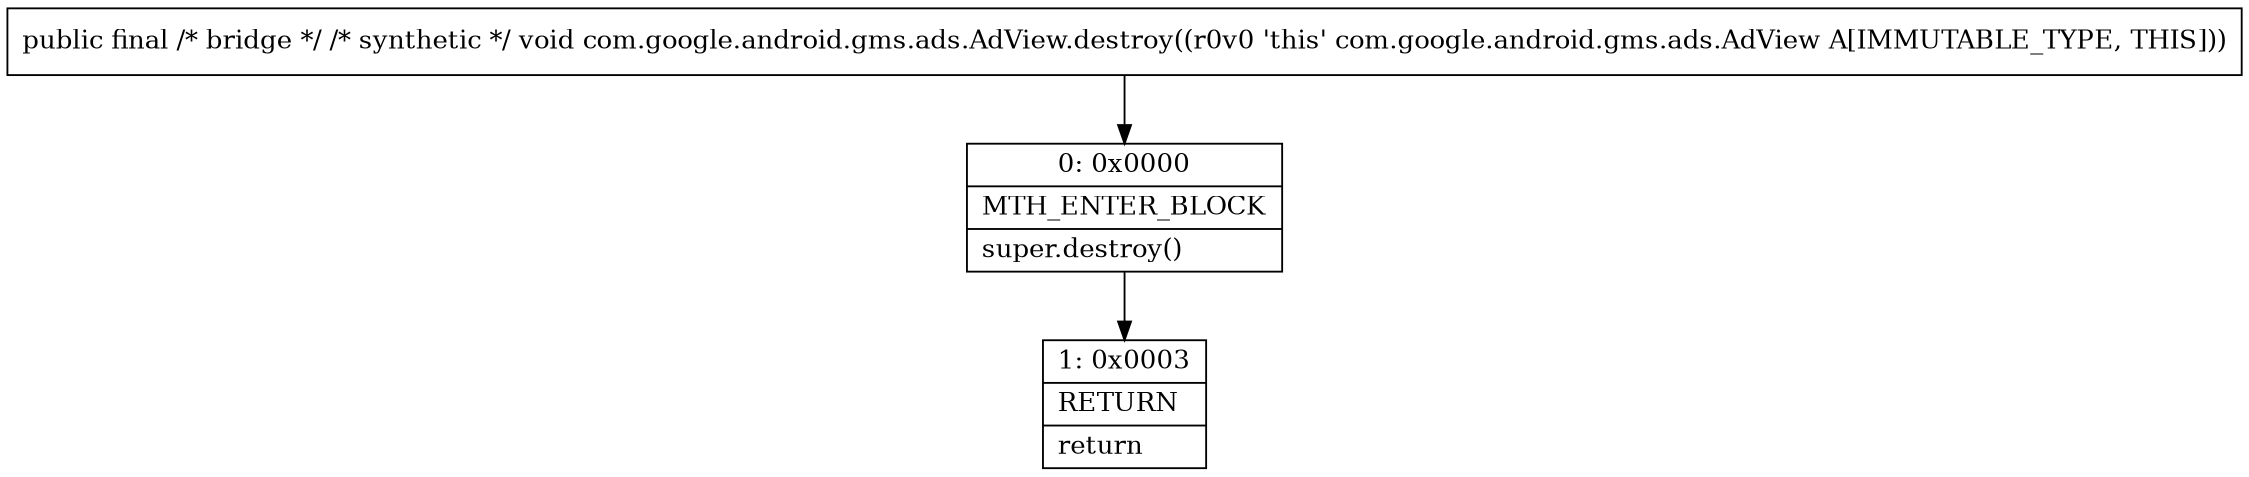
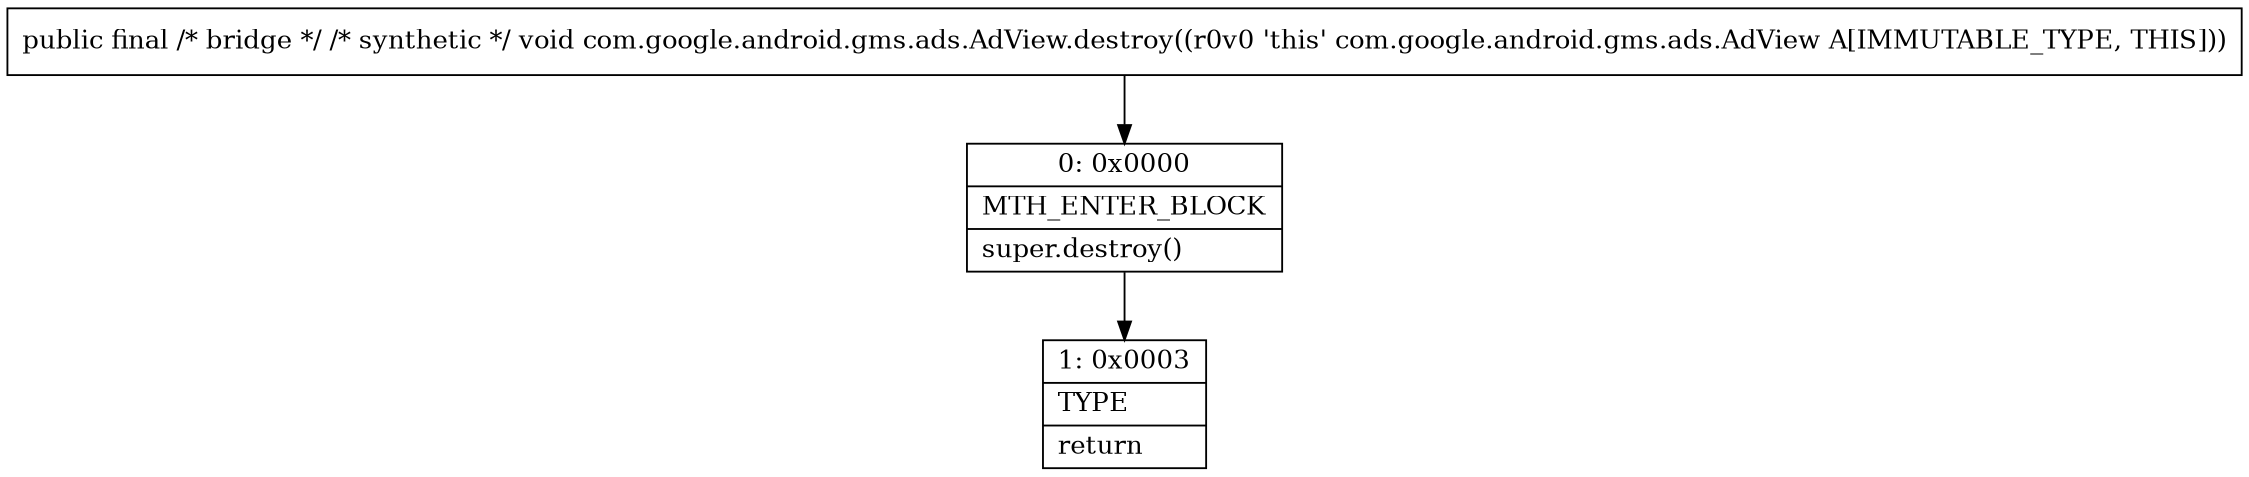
  digraph {
    node [shape=record]
    n1 [label="{0\:\ 0x0000|MTH_ENTER_BLOCK\l|super.destroy()\l}"]
-   n2 [label="{1\:\ 0x0003|RETURN\l|return\l}"]
+   n2 [label="{1\:\ 0x0003|TYPE\l|return\l}"]
    n3 [label="{public final \/* bridge *\/ \/* synthetic *\/ void com.google.android.gms.ads.AdView.destroy((r0v0 'this' com.google.android.gms.ads.AdView A[IMMUTABLE_TYPE, THIS])) }"]
    n1 -> n2
    n3 -> n1
  }
